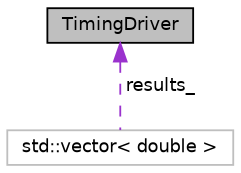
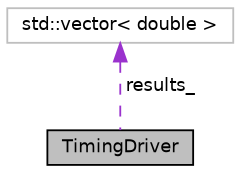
  digraph {
    node [fontname=Helvetica fontsize=10 shape=record style=filled]
    n1 [color=black fillcolor=grey75 fontcolor=black height=0.2 label=TimingDriver width=0.4]
    n2 [color=grey75 fillcolor=white height=0.2 label="std::vector\< double \>" width=0.4]
-   n1 -> n2 [color=darkorchid3 dir=back fontname=Helvetica fontsize=10 label=" results_" labelfontname=Helvetica labelfontsize=10 style=dashed]
+   n2 -> n1 [color=darkorchid3 dir=back fontname=Helvetica fontsize=10 label=" results_" labelfontname=Helvetica labelfontsize=10 style=dashed]
  }
